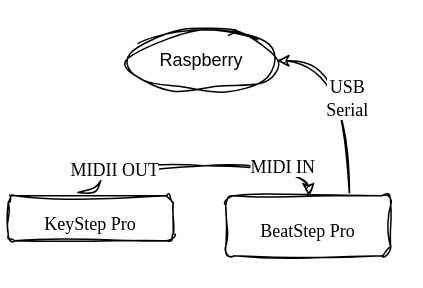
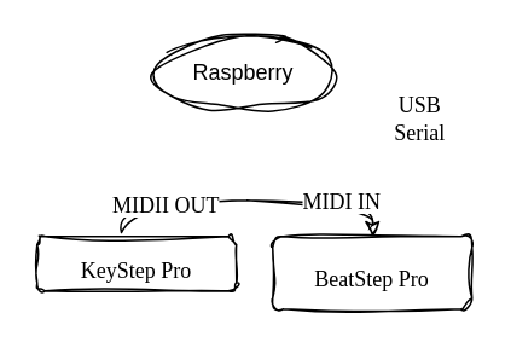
  <mxCell id="0" />
  <mxCell id="1" parent="0" />
  <mxCell id="2" value="Raspberry" style="ellipse;whiteSpace=wrap;html=1;align=center;newEdgeStyle={&quot;edgeStyle&quot;:&quot;entityRelationEdgeStyle&quot;,&quot;startArrow&quot;:&quot;none&quot;,&quot;endArrow&quot;:&quot;none&quot;,&quot;segment&quot;:10,&quot;curved&quot;:1,&quot;sourcePerimeterSpacing&quot;:0,&quot;targetPerimeterSpacing&quot;:0};treeFolding=1;treeMoving=1;sketch=1;curveFitting=1;jiggle=2;" parent="1" vertex="1"><mxGeometry x="84" y="20" width="100" height="40" as="geometry" /></mxCell>
- <mxCell id="3" value="&lt;font style=&quot;font-size: 12px;&quot;&gt;KeyStep Pro&lt;/font&gt;" style="rounded=1;whiteSpace=wrap;html=1;sketch=1;hachureGap=4;jiggle=2;curveFitting=1;fontFamily=Architects Daughter;fontSource=https%3A%2F%2Ffonts.googleapis.com%2Fcss%3Ffamily%3DArchitects%2BDaughter;fontSize=20;" vertex="1" parent="1"><mxGeometry x="5" y="130" width="110" height="30" as="geometry" /></mxCell>
- <mxCell id="4" style="edgeStyle=orthogonalEdgeStyle;curved=1;sketch=1;hachureGap=4;jiggle=2;curveFitting=1;html=1;exitX=0.75;exitY=0;exitDx=0;exitDy=0;entryX=1;entryY=0.5;entryDx=0;entryDy=0;fontFamily=Architects Daughter;fontSource=https%3A%2F%2Ffonts.googleapis.com%2Fcss%3Ffamily%3DArchitects%2BDaughter;fontSize=12;" edge="1" parent="1" source="5" target="2"><mxGeometry relative="1" as="geometry" /></mxCell>
+ <mxCell id="3" value="&lt;font style=&quot;font-size: 12px;&quot;&gt;KeyStep Pro&lt;/font&gt;" style="rounded=1;whiteSpace=wrap;html=1;sketch=1;hachureGap=4;jiggle=2;curveFitting=1;fontFamily=Architects Daughter;fontSource=https%3A%2F%2Ffonts.googleapis.com%2Fcss%3Ffamily%3DArchitects%2BDaughter;fontSize=20;" vertex="1" parent="1"><mxGeometry x="20" y="130" width="110" height="30" as="geometry" /></mxCell>
  <mxCell id="5" value="&lt;font style=&quot;font-size: 12px;&quot;&gt;BeatStep Pro&lt;/font&gt;" style="rounded=1;whiteSpace=wrap;html=1;sketch=1;hachureGap=4;jiggle=2;curveFitting=1;fontFamily=Architects Daughter;fontSource=https%3A%2F%2Ffonts.googleapis.com%2Fcss%3Ffamily%3DArchitects%2BDaughter;fontSize=20;" vertex="1" parent="1"><mxGeometry x="150" y="130" width="110" height="40" as="geometry" /></mxCell>
  <mxCell id="6" value="" style="endArrow=classic;html=1;sketch=1;hachureGap=4;jiggle=2;curveFitting=1;fontFamily=Architects Daughter;fontSource=https%3A%2F%2Ffonts.googleapis.com%2Fcss%3Ffamily%3DArchitects%2BDaughter;fontSize=12;edgeStyle=orthogonalEdgeStyle;exitX=0.423;exitY=-0.072;exitDx=0;exitDy=0;exitPerimeter=0;entryX=0.5;entryY=0;entryDx=0;entryDy=0;curved=1;" edge="1" parent="1" source="3" target="5"><mxGeometry relative="1" as="geometry"><mxPoint x="10" y="70" as="sourcePoint" /><mxPoint x="170" y="70" as="targetPoint" /><Array as="points"><mxPoint x="67" y="110" /><mxPoint x="205" y="110" /></Array></mxGeometry></mxCell>
  <mxCell id="7" value="MIDII OUT" style="edgeLabel;resizable=0;html=1;align=left;verticalAlign=bottom;sketch=1;hachureGap=4;jiggle=2;curveFitting=1;fontFamily=Architects Daughter;fontSource=https%3A%2F%2Ffonts.googleapis.com%2Fcss%3Ffamily%3DArchitects%2BDaughter;fontSize=12;" connectable="0" vertex="1" parent="6"><mxGeometry x="-1" relative="1" as="geometry"><mxPoint x="-7" y="-7" as="offset" /></mxGeometry></mxCell>
  <mxCell id="8" value="MIDI IN" style="edgeLabel;resizable=0;html=1;align=right;verticalAlign=bottom;sketch=1;hachureGap=4;jiggle=2;curveFitting=1;fontFamily=Architects Daughter;fontSource=https%3A%2F%2Ffonts.googleapis.com%2Fcss%3Ffamily%3DArchitects%2BDaughter;fontSize=12;" connectable="0" vertex="1" parent="6"><mxGeometry x="1" relative="1" as="geometry"><mxPoint x="5" y="-11" as="offset" /></mxGeometry></mxCell>
  <mxCell id="9" value="USB&lt;br&gt;Serial" style="edgeLabel;resizable=0;html=1;align=center;verticalAlign=bottom;sketch=1;hachureGap=4;jiggle=2;curveFitting=1;fontFamily=Architects Daughter;fontSource=https%3A%2F%2Ffonts.googleapis.com%2Fcss%3Ffamily%3DArchitects%2BDaughter;fontSize=12;" connectable="0" vertex="1" parent="6"><mxGeometry x="1" relative="1" as="geometry"><mxPoint x="25" y="-49" as="offset" /></mxGeometry></mxCell>
